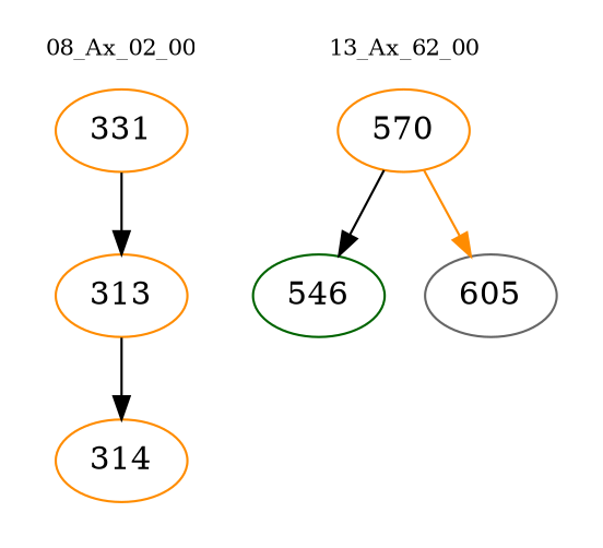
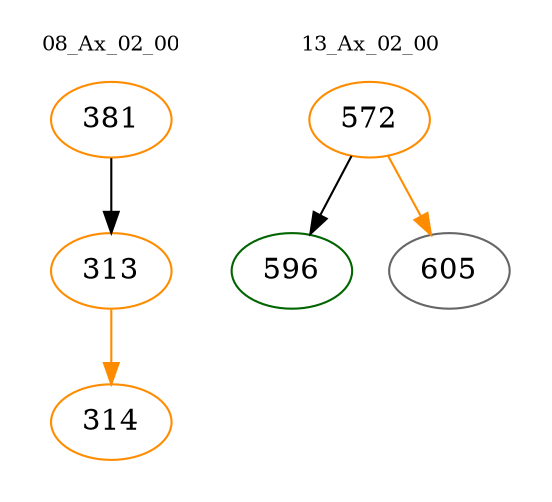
  digraph {
    node [color=darkorange]
    edge [color=darkorange]
    n1 [label=313]
    n2 [label=314]
-   n3 [label=331]
-   n4 [label=570]
-   n5 [color=darkgreen label=546]
+   n3 [label=381]
+   n4 [label=572]
+   n5 [color=darkgreen label=596]
    n6 [color=gray40 label=605]
    subgraph cluster_1 {
      color=white
      fontsize=10
      label="08_Ax_02_00"
      n1
      n2
      n3
    }
    subgraph cluster_2 {
      color=white
      fontsize=10
-     label="13_Ax_62_00"
+     label="13_Ax_02_00"
      n4
      n5
      n6
    }
-   n1 -> n2 [color=black]
+   n1 -> n2
    n3 -> n1 [color=black]
    n4 -> n5 [color=black]
    n4 -> n6
  }
